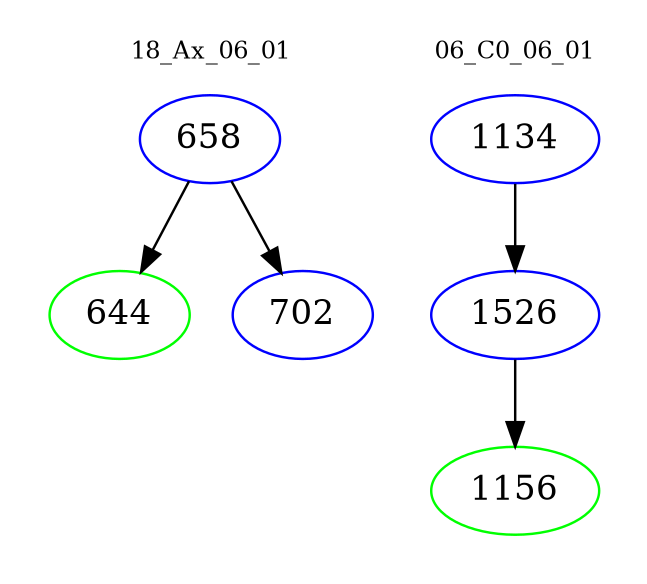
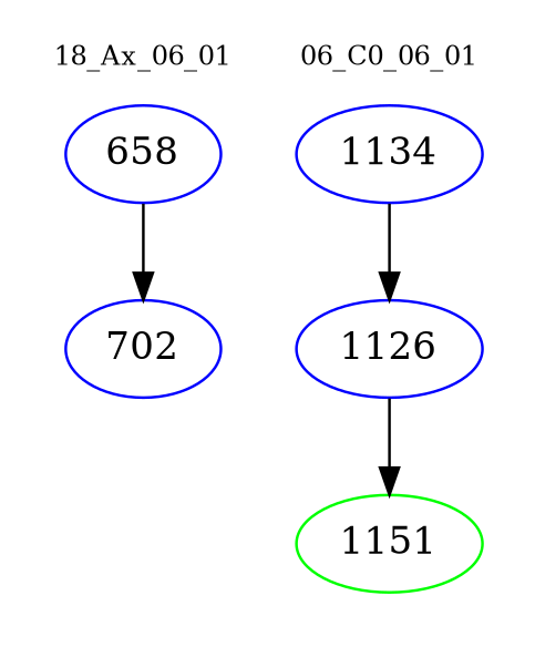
  digraph {
    node [color=blue]
    edge [color=black]
    n1 [label=658]
-   n2 [color=green label=644]
    n3 [label=702]
    n4 [label=1134]
-   n5 [label=1526]
-   n6 [color=green label=1156]
+   n5 [label=1126]
+   n6 [color=green label=1151]
    subgraph cluster_1 {
      color=white
      fontsize=10
      label="18_Ax_06_01"
      n1
-     n2
      n3
    }
    subgraph cluster_2 {
      color=white
      fontsize=10
      label="06_C0_06_01"
      n4
      n5
      n6
    }
-   n1 -> n2
    n1 -> n3
    n4 -> n5
    n5 -> n6
  }
